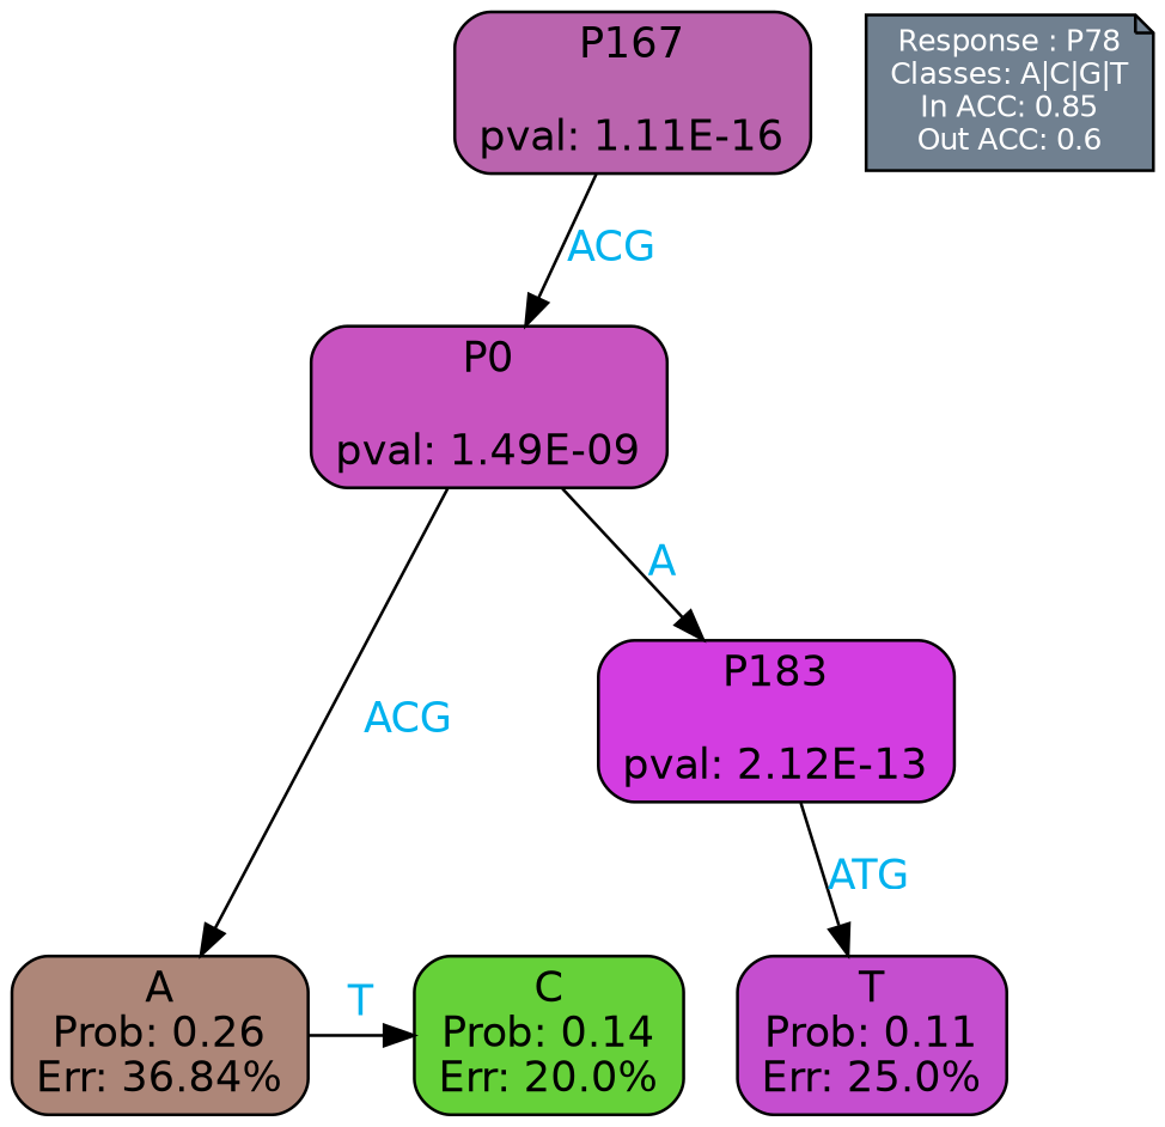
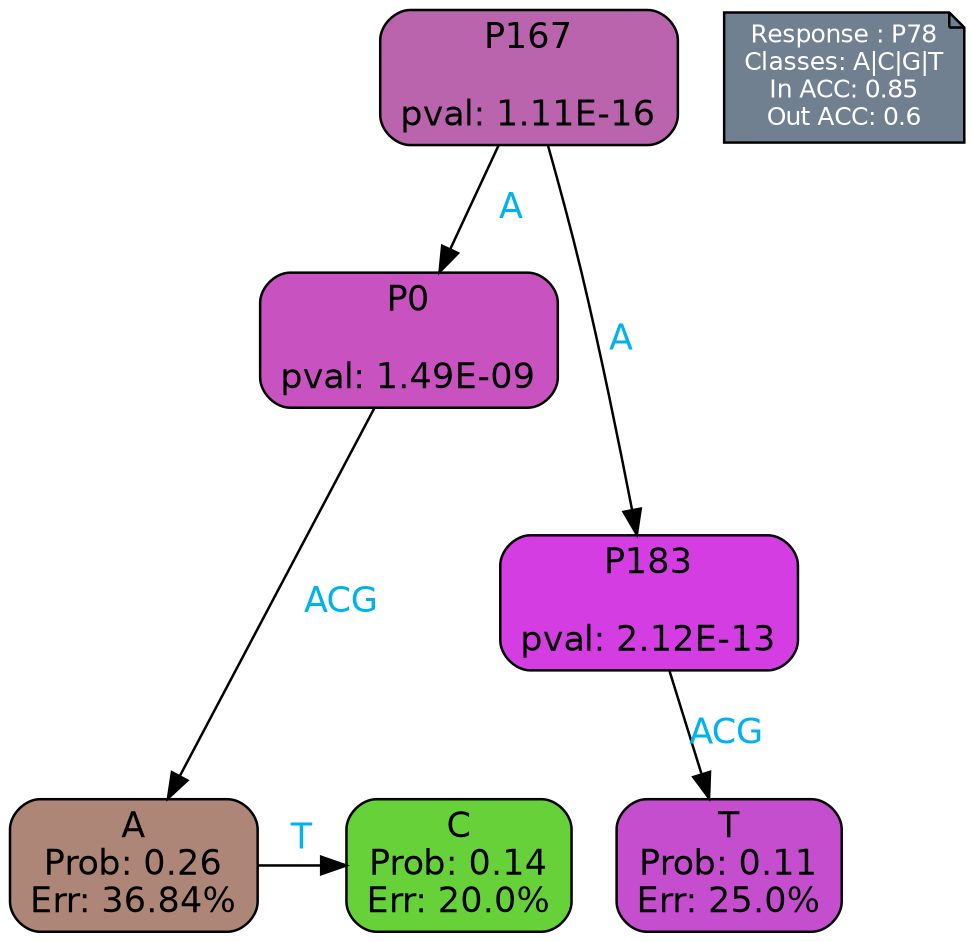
  digraph {
    ranksep=equally
    splines=polylines
    node [color=black fontname=helvetica shape=box style="filled, rounded"]
    edge [fontcolor=deepskyblue2 fontname=helvetica]
    n1 [fillcolor="#c54ecf" label="T\nProb: 0.11\nErr: 25.0%"]
    n2 [fillcolor="#ad8678" label="A\nProb: 0.26\nErr: 36.84%"]
    n3 [fillcolor="#66d139" label="C\nProb: 0.14\nErr: 20.0%"]
    n4 [align=left fillcolor=slategray fontcolor=white fontsize=10 label="Response : P78\nClasses: A|C|G|T\nIn ACC: 0.85\nOut ACC: 0.6\n" shape=note style=filled]
    n5 [fillcolor="#ba64ae" label="P167\n\npval: 1.11E-16"]
    n6 [fillcolor="#c853c0" label="P0\n\npval: 1.49E-09"]
    n7 [fillcolor="#d33de1" label="P183\n\npval: 2.12E-13"]
    subgraph sub_1 {
      rank=same
      n1
      n2
      n3
    }
    subgraph sub_2 {
      rank=same
      n4
      n5
    }
    n2 -> n3 [label=T]
-   n5 -> n6 [label=ACG]
+   n5 -> n6 [label=A]
    n6 -> n2 [label=ACG]
-   n6 -> n7 [label=A]
-   n7 -> n1 [label=ATG]
+   n5 -> n7 [label=A]
+   n7 -> n1 [label=ACG]
  }
